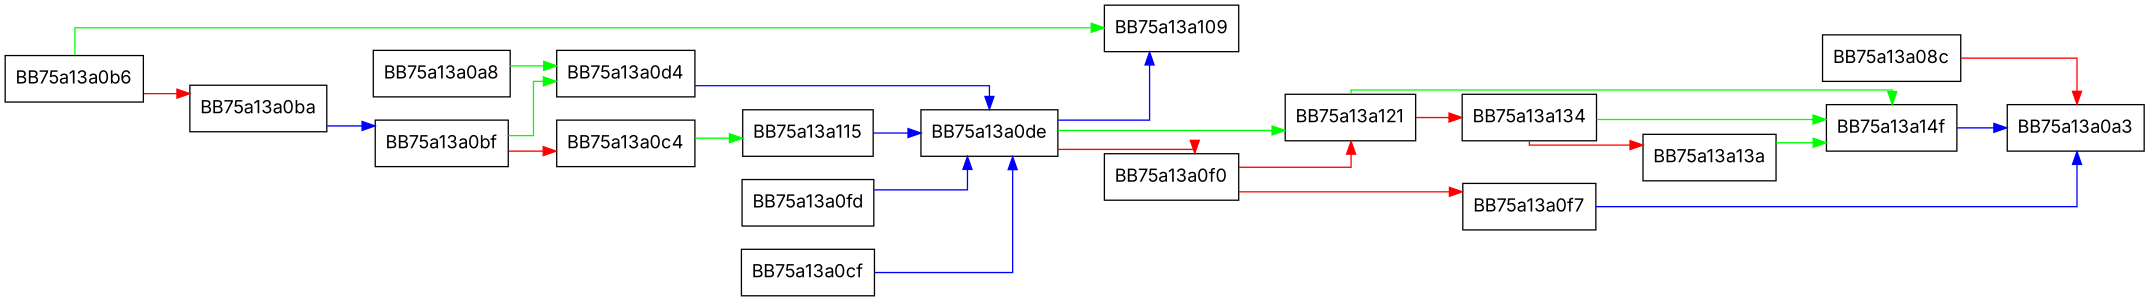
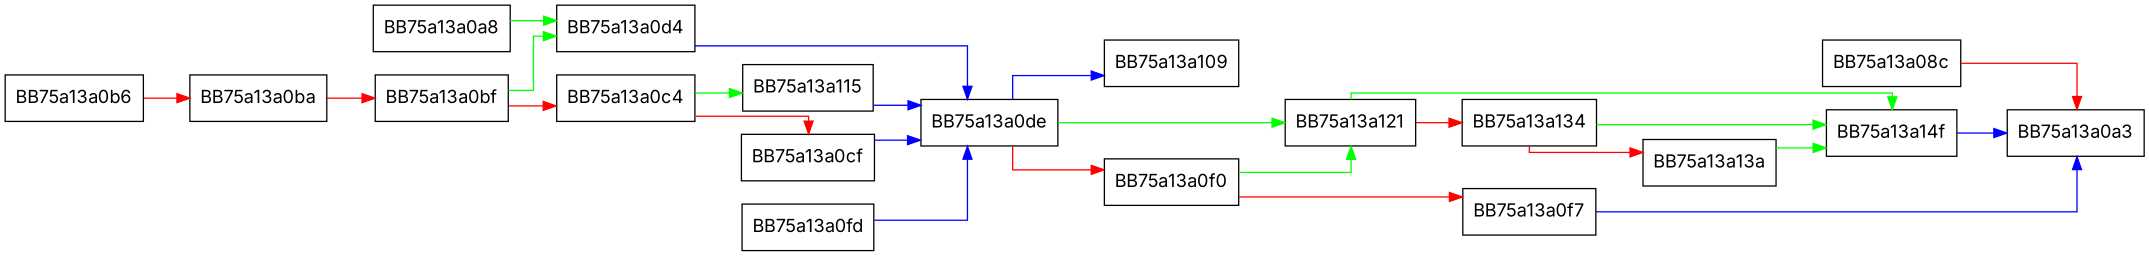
  digraph {
    fontname=Inter
    rankdir=LR
    splines=ortho
    node [fontname=Inter shape=box]
    edge [color=red fontname=Inter]
    BB75a13a08c
    BB75a13a0a3
    BB75a13a0a8
    BB75a13a0d4
    BB75a13a0de
    BB75a13a0b6
    BB75a13a109
    BB75a13a0ba
    BB75a13a121
    BB75a13a0f0
    BB75a13a0bf
    BB75a13a0fd
    BB75a13a0c4
    BB75a13a115
    BB75a13a0cf
    BB75a13a14f
    BB75a13a134
    BB75a13a0f7
    BB75a13a13a
    BB75a13a08c -> BB75a13a0a3
    BB75a13a0a8 -> BB75a13a0d4 [color=green]
    BB75a13a0d4 -> BB75a13a0de [color=blue]
    BB75a13a0de -> BB75a13a109 [color=blue]
    BB75a13a0de -> BB75a13a121 [color=green]
    BB75a13a0de -> BB75a13a0f0
-   BB75a13a0b6 -> BB75a13a109 [color=green]
    BB75a13a0b6 -> BB75a13a0ba
-   BB75a13a0ba -> BB75a13a0bf [color=blue]
+   BB75a13a0ba -> BB75a13a0bf
    BB75a13a121 -> BB75a13a14f [color=green]
    BB75a13a121 -> BB75a13a134
-   BB75a13a0f0 -> BB75a13a121
+   BB75a13a0f0 -> BB75a13a121 [color=green]
    BB75a13a0f0 -> BB75a13a0f7
    BB75a13a0bf -> BB75a13a0d4 [color=green]
    BB75a13a0bf -> BB75a13a0c4
    BB75a13a0fd -> BB75a13a0de [color=blue]
    BB75a13a0c4 -> BB75a13a115 [color=green]
+   BB75a13a0c4 -> BB75a13a0cf
    BB75a13a115 -> BB75a13a0de [color=blue]
    BB75a13a0cf -> BB75a13a0de [color=blue]
    BB75a13a14f -> BB75a13a0a3 [color=blue]
    BB75a13a134 -> BB75a13a14f [color=green]
    BB75a13a134 -> BB75a13a13a
    BB75a13a0f7 -> BB75a13a0a3 [color=blue]
    BB75a13a13a -> BB75a13a14f [color=green]
  }
